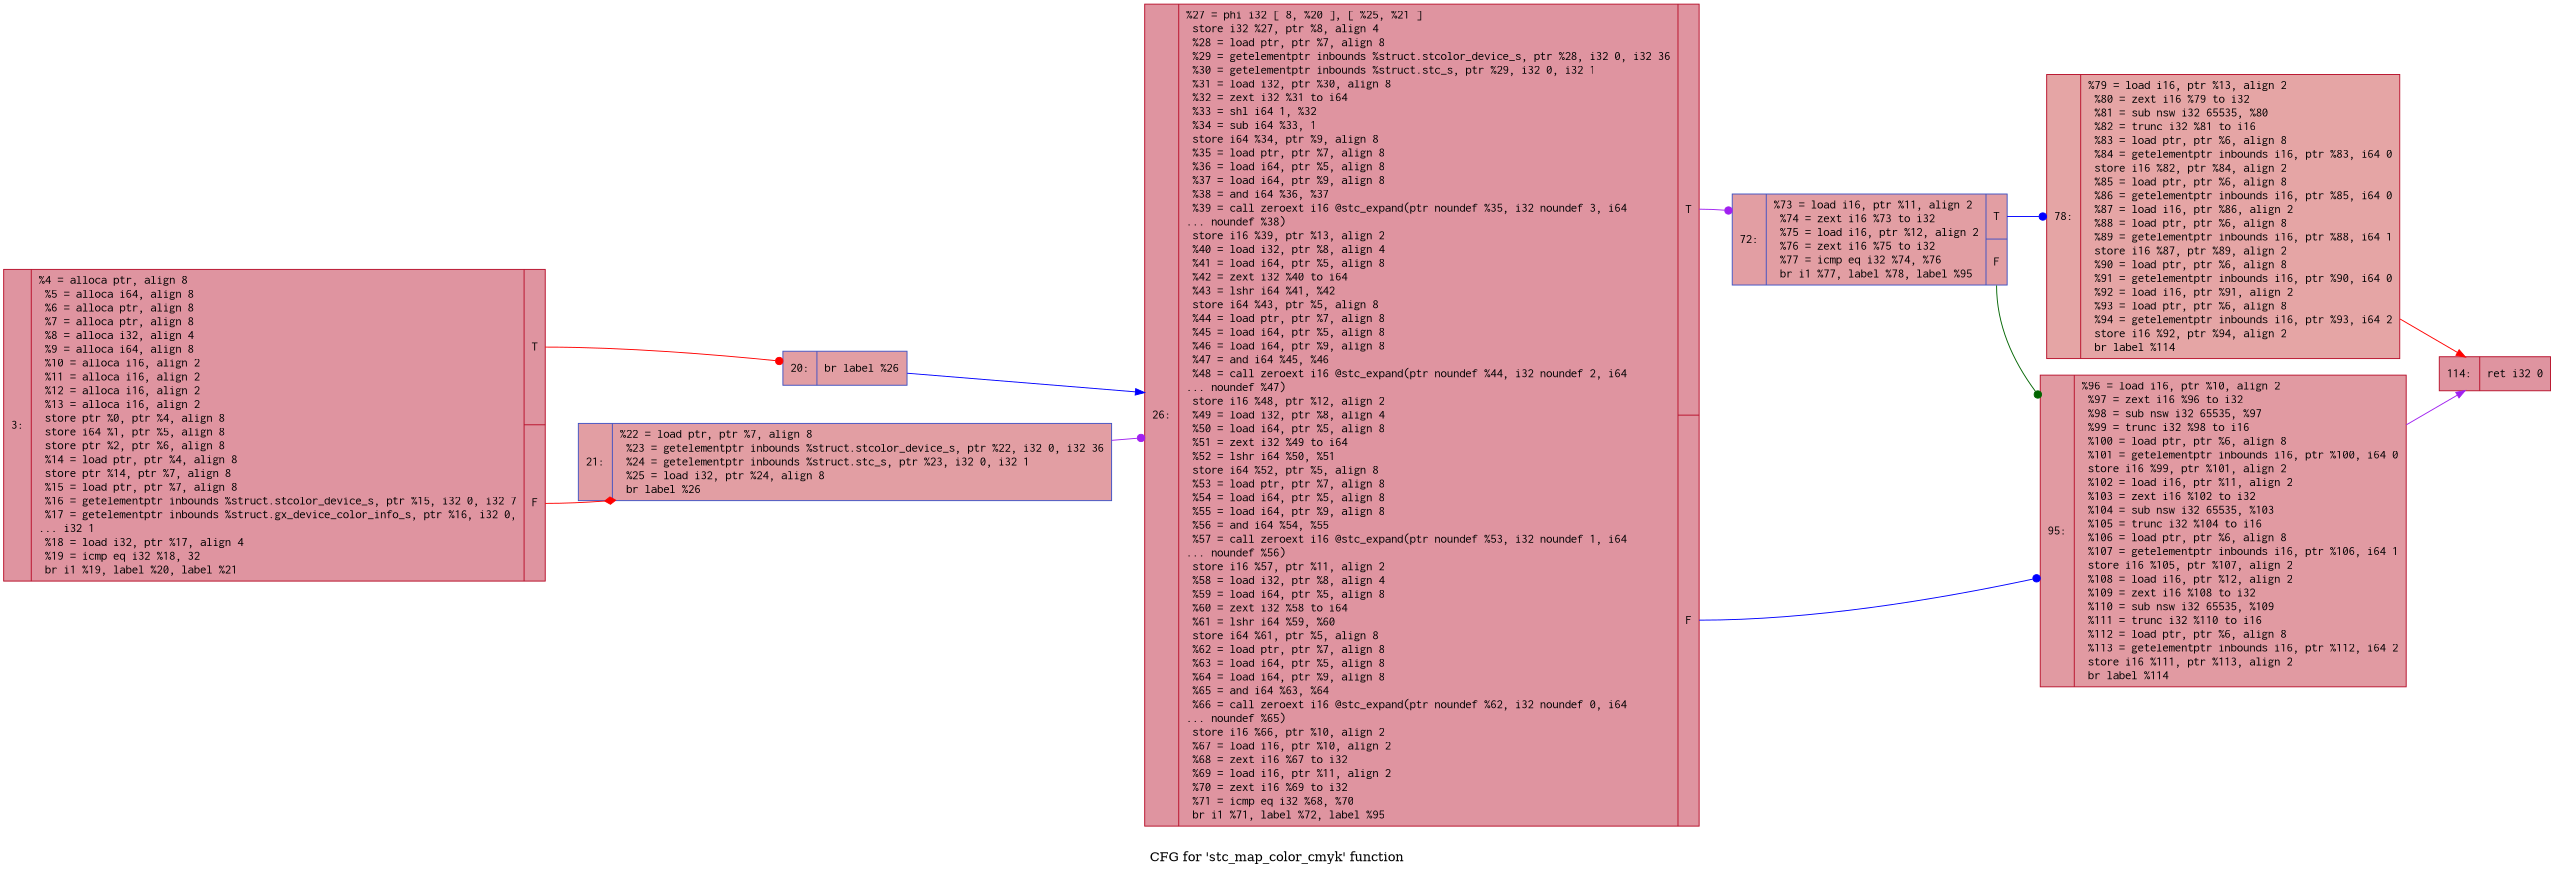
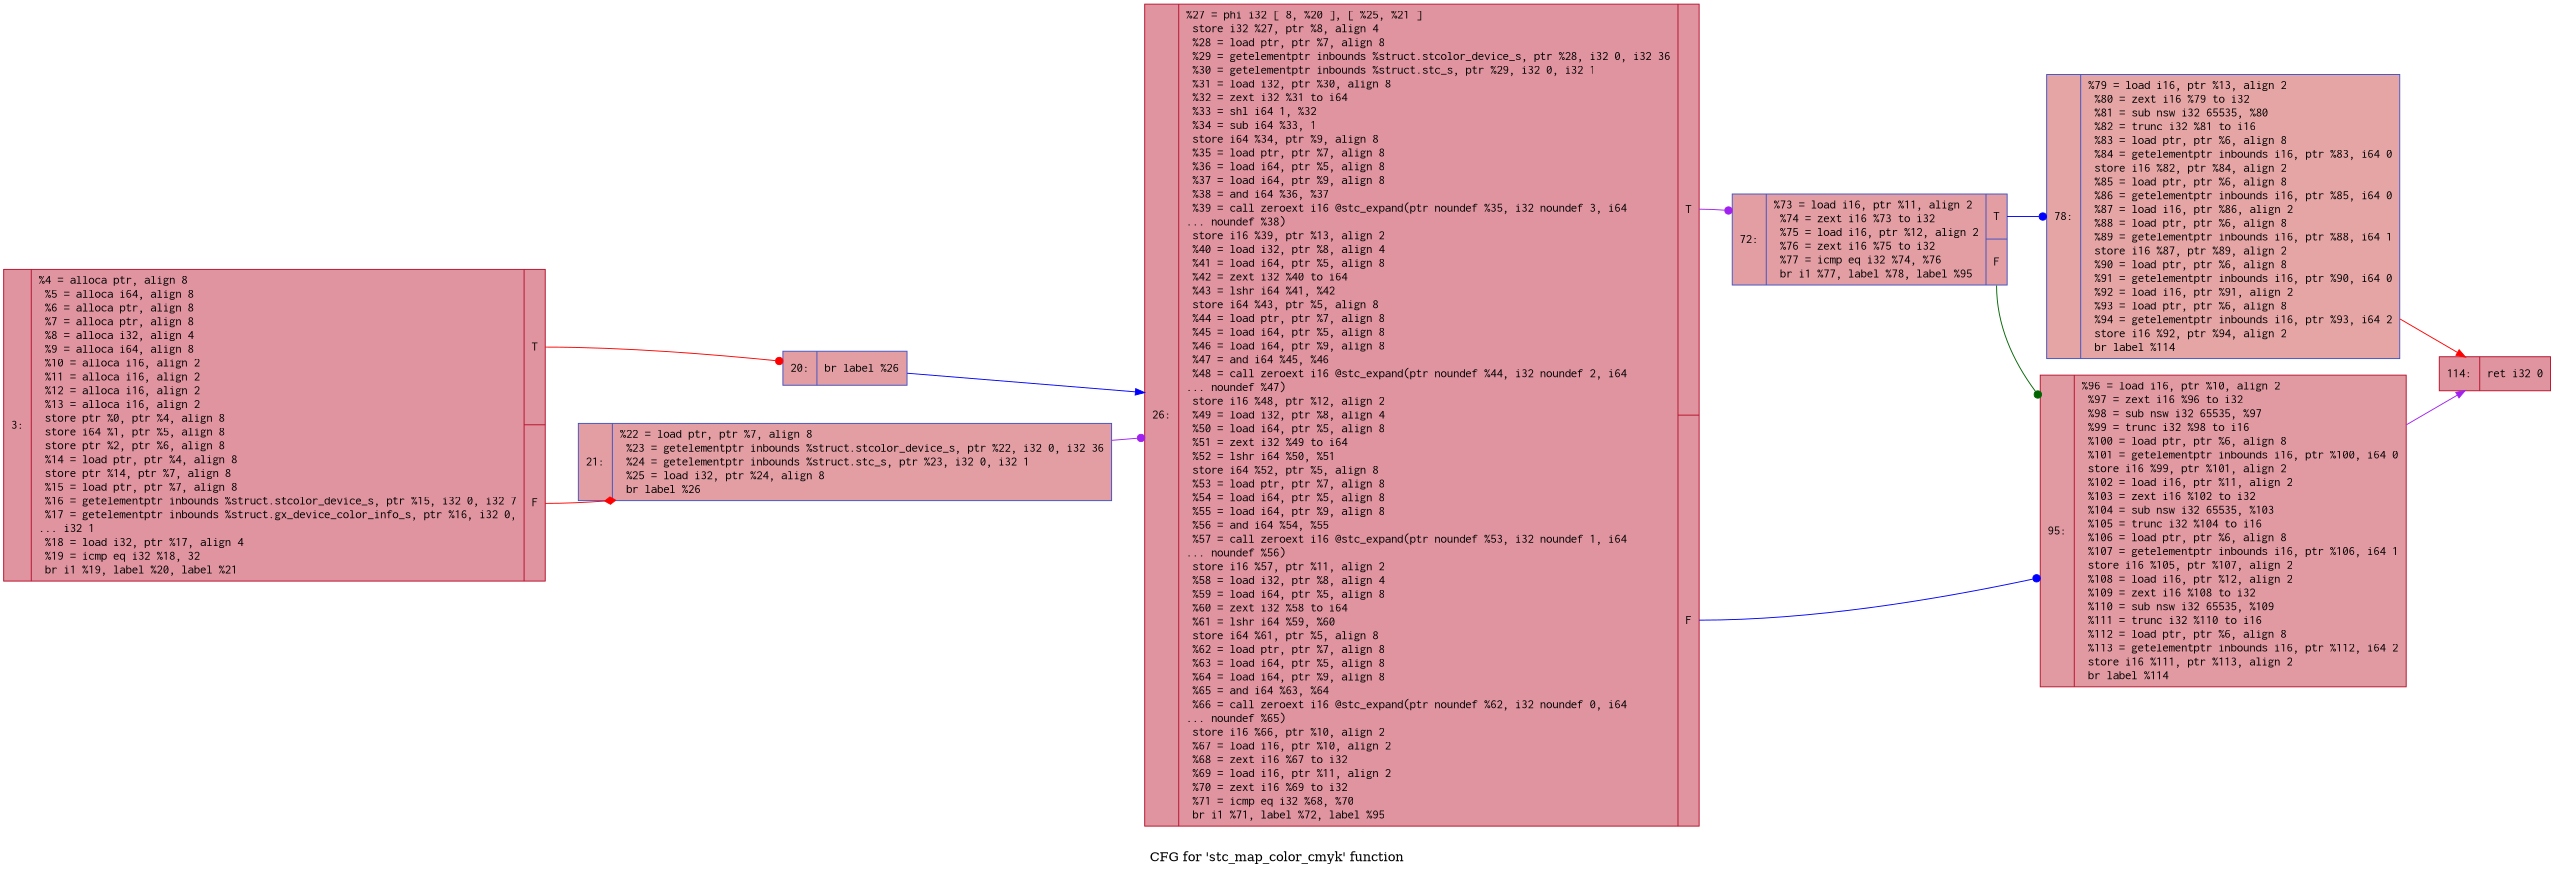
  digraph {
    label="CFG for 'stc_map_color_cmyk' function"
    rankdir=LR
    node [color="#b70d28ff" fillcolor="#b70d2870" fontname=Courier shape=record style=filled]
    edge [color=red arrowhead=dot]
    n1 [label="{3:\l|  %4 = alloca ptr, align 8\l  %5 = alloca i64, align 8\l  %6 = alloca ptr, align 8\l  %7 = alloca ptr, align 8\l  %8 = alloca i32, align 4\l  %9 = alloca i64, align 8\l  %10 = alloca i16, align 2\l  %11 = alloca i16, align 2\l  %12 = alloca i16, align 2\l  %13 = alloca i16, align 2\l  store ptr %0, ptr %4, align 8\l  store i64 %1, ptr %5, align 8\l  store ptr %2, ptr %6, align 8\l  %14 = load ptr, ptr %4, align 8\l  store ptr %14, ptr %7, align 8\l  %15 = load ptr, ptr %7, align 8\l  %16 = getelementptr inbounds %struct.stcolor_device_s, ptr %15, i32 0, i32 7\l  %17 = getelementptr inbounds %struct.gx_device_color_info_s, ptr %16, i32 0,\l... i32 1\l  %18 = load i32, ptr %17, align 4\l  %19 = icmp eq i32 %18, 32\l  br i1 %19, label %20, label %21\l|{<s0>T|<s1>F}}"]
    n2 [color="#3d50c3ff" fillcolor="#be242e70" label="{20:\l|  br label %26\l}"]
    n3 [color="#3d50c3ff" fillcolor="#be242e70" label="{21:\l|  %22 = load ptr, ptr %7, align 8\l  %23 = getelementptr inbounds %struct.stcolor_device_s, ptr %22, i32 0, i32 36\l  %24 = getelementptr inbounds %struct.stc_s, ptr %23, i32 0, i32 1\l  %25 = load i32, ptr %24, align 8\l  br label %26\l}"]
    n4 [label="{26:\l|  %27 = phi i32 [ 8, %20 ], [ %25, %21 ]\l  store i32 %27, ptr %8, align 4\l  %28 = load ptr, ptr %7, align 8\l  %29 = getelementptr inbounds %struct.stcolor_device_s, ptr %28, i32 0, i32 36\l  %30 = getelementptr inbounds %struct.stc_s, ptr %29, i32 0, i32 1\l  %31 = load i32, ptr %30, align 8\l  %32 = zext i32 %31 to i64\l  %33 = shl i64 1, %32\l  %34 = sub i64 %33, 1\l  store i64 %34, ptr %9, align 8\l  %35 = load ptr, ptr %7, align 8\l  %36 = load i64, ptr %5, align 8\l  %37 = load i64, ptr %9, align 8\l  %38 = and i64 %36, %37\l  %39 = call zeroext i16 @stc_expand(ptr noundef %35, i32 noundef 3, i64\l... noundef %38)\l  store i16 %39, ptr %13, align 2\l  %40 = load i32, ptr %8, align 4\l  %41 = load i64, ptr %5, align 8\l  %42 = zext i32 %40 to i64\l  %43 = lshr i64 %41, %42\l  store i64 %43, ptr %5, align 8\l  %44 = load ptr, ptr %7, align 8\l  %45 = load i64, ptr %5, align 8\l  %46 = load i64, ptr %9, align 8\l  %47 = and i64 %45, %46\l  %48 = call zeroext i16 @stc_expand(ptr noundef %44, i32 noundef 2, i64\l... noundef %47)\l  store i16 %48, ptr %12, align 2\l  %49 = load i32, ptr %8, align 4\l  %50 = load i64, ptr %5, align 8\l  %51 = zext i32 %49 to i64\l  %52 = lshr i64 %50, %51\l  store i64 %52, ptr %5, align 8\l  %53 = load ptr, ptr %7, align 8\l  %54 = load i64, ptr %5, align 8\l  %55 = load i64, ptr %9, align 8\l  %56 = and i64 %54, %55\l  %57 = call zeroext i16 @stc_expand(ptr noundef %53, i32 noundef 1, i64\l... noundef %56)\l  store i16 %57, ptr %11, align 2\l  %58 = load i32, ptr %8, align 4\l  %59 = load i64, ptr %5, align 8\l  %60 = zext i32 %58 to i64\l  %61 = lshr i64 %59, %60\l  store i64 %61, ptr %5, align 8\l  %62 = load ptr, ptr %7, align 8\l  %63 = load i64, ptr %5, align 8\l  %64 = load i64, ptr %9, align 8\l  %65 = and i64 %63, %64\l  %66 = call zeroext i16 @stc_expand(ptr noundef %62, i32 noundef 0, i64\l... noundef %65)\l  store i16 %66, ptr %10, align 2\l  %67 = load i16, ptr %10, align 2\l  %68 = zext i16 %67 to i32\l  %69 = load i16, ptr %11, align 2\l  %70 = zext i16 %69 to i32\l  %71 = icmp eq i32 %68, %70\l  br i1 %71, label %72, label %95\l|{<s0>T|<s1>F}}"]
    n5 [color="#3d50c3ff" fillcolor="#be242e70" label="{72:\l|  %73 = load i16, ptr %11, align 2\l  %74 = zext i16 %73 to i32\l  %75 = load i16, ptr %12, align 2\l  %76 = zext i16 %75 to i32\l  %77 = icmp eq i32 %74, %76\l  br i1 %77, label %78, label %95\l|{<s0>T|<s1>F}}"]
    n6 [fillcolor="#bb1b2c70" label="{95:\l|  %96 = load i16, ptr %10, align 2\l  %97 = zext i16 %96 to i32\l  %98 = sub nsw i32 65535, %97\l  %99 = trunc i32 %98 to i16\l  %100 = load ptr, ptr %6, align 8\l  %101 = getelementptr inbounds i16, ptr %100, i64 0\l  store i16 %99, ptr %101, align 2\l  %102 = load i16, ptr %11, align 2\l  %103 = zext i16 %102 to i32\l  %104 = sub nsw i32 65535, %103\l  %105 = trunc i32 %104 to i16\l  %106 = load ptr, ptr %6, align 8\l  %107 = getelementptr inbounds i16, ptr %106, i64 1\l  store i16 %105, ptr %107, align 2\l  %108 = load i16, ptr %12, align 2\l  %109 = zext i16 %108 to i32\l  %110 = sub nsw i32 65535, %109\l  %111 = trunc i32 %110 to i16\l  %112 = load ptr, ptr %6, align 8\l  %113 = getelementptr inbounds i16, ptr %112, i64 2\l  store i16 %111, ptr %113, align 2\l  br label %114\l}"]
-   n7 [fillcolor="#c5333470" label="{78:\l|  %79 = load i16, ptr %13, align 2\l  %80 = zext i16 %79 to i32\l  %81 = sub nsw i32 65535, %80\l  %82 = trunc i32 %81 to i16\l  %83 = load ptr, ptr %6, align 8\l  %84 = getelementptr inbounds i16, ptr %83, i64 0\l  store i16 %82, ptr %84, align 2\l  %85 = load ptr, ptr %6, align 8\l  %86 = getelementptr inbounds i16, ptr %85, i64 0\l  %87 = load i16, ptr %86, align 2\l  %88 = load ptr, ptr %6, align 8\l  %89 = getelementptr inbounds i16, ptr %88, i64 1\l  store i16 %87, ptr %89, align 2\l  %90 = load ptr, ptr %6, align 8\l  %91 = getelementptr inbounds i16, ptr %90, i64 0\l  %92 = load i16, ptr %91, align 2\l  %93 = load ptr, ptr %6, align 8\l  %94 = getelementptr inbounds i16, ptr %93, i64 2\l  store i16 %92, ptr %94, align 2\l  br label %114\l}"]
+   n7 [color="#3d50c3ff" fillcolor="#c5333470" label="{78:\l|  %79 = load i16, ptr %13, align 2\l  %80 = zext i16 %79 to i32\l  %81 = sub nsw i32 65535, %80\l  %82 = trunc i32 %81 to i16\l  %83 = load ptr, ptr %6, align 8\l  %84 = getelementptr inbounds i16, ptr %83, i64 0\l  store i16 %82, ptr %84, align 2\l  %85 = load ptr, ptr %6, align 8\l  %86 = getelementptr inbounds i16, ptr %85, i64 0\l  %87 = load i16, ptr %86, align 2\l  %88 = load ptr, ptr %6, align 8\l  %89 = getelementptr inbounds i16, ptr %88, i64 1\l  store i16 %87, ptr %89, align 2\l  %90 = load ptr, ptr %6, align 8\l  %91 = getelementptr inbounds i16, ptr %90, i64 0\l  %92 = load i16, ptr %91, align 2\l  %93 = load ptr, ptr %6, align 8\l  %94 = getelementptr inbounds i16, ptr %93, i64 2\l  store i16 %92, ptr %94, align 2\l  br label %114\l}"]
    n8 [label="{114:\l|  ret i32 0\l}"]
    n1 -> n2 [tailport=s0]
    n1 -> n3 [tailport=s1 arrowhead=diamond]
    n2 -> n4 [color=blue arrowhead=normal]
    n3 -> n4 [color=purple]
    n4 -> n5 [tailport=s0 color=purple]
    n4 -> n6 [tailport=s1 color=blue]
    n5 -> n6 [tailport=s1 color=darkgreen]
    n5 -> n7 [tailport=s0 color=blue]
    n6 -> n8 [color=purple arrowhead=normal]
    n7 -> n8 [arrowhead=normal]
  }
